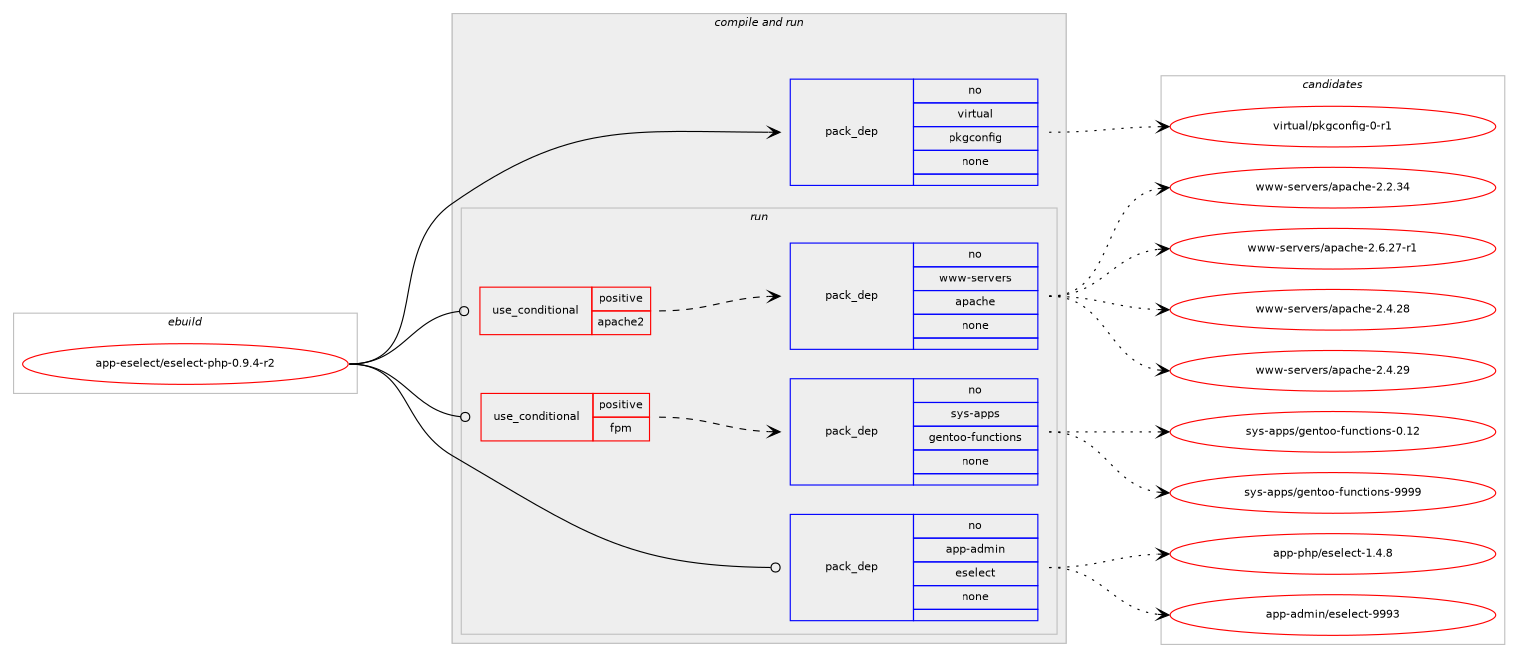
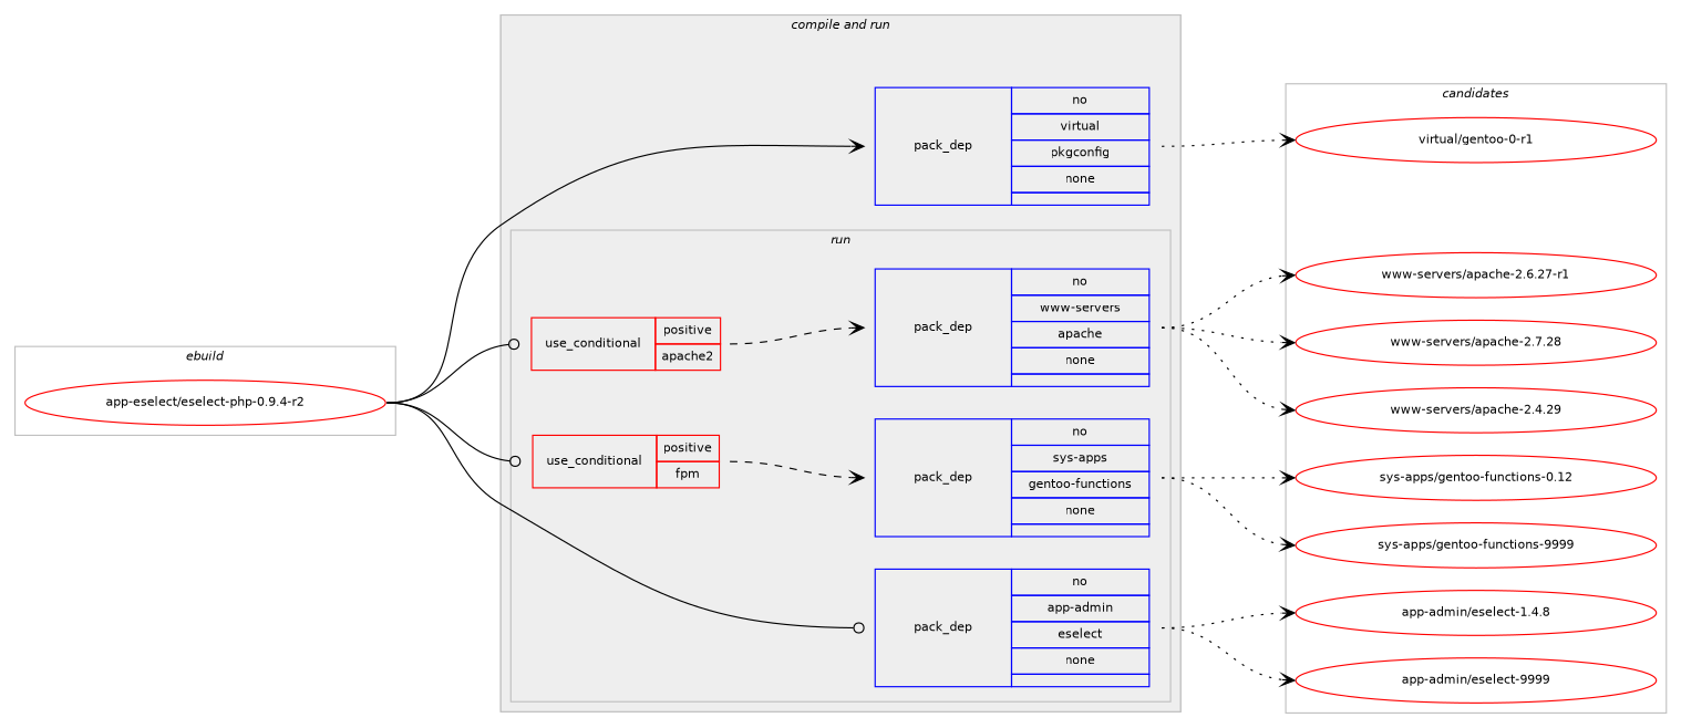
  digraph {
    compound=true
    concentrate=true
    fontname=Helvetica
    fontsize=10
    newrank=true
    rankdir=LR
    ranksep=1.5
    node [color=red fontname=Helvetica fontsize=10]
    edge [arrowhead=vee headport=w style=dotted tailport=e weight=100]
    n1 [label="app-eselect/eselect-php-0.9.4-r2" width=4]
    n2 [color=blue label=<<TABLE BORDER="0" CELLBORDER="1" CELLSPACING="0" CELLPADDING="4" WIDTH="220"><TR><TD ROWSPAN="6" CELLPADDING="30">pack_dep</TD></TR><TR><TD WIDTH="110">no</TD></TR><TR><TD>virtual</TD></TR><TR><TD>pkgconfig</TD></TR><TR><TD>none</TD></TR><TR><TD></TD></TR></TABLE>> shape=none]
    n3 [color=blue label=<<TABLE BORDER="0" CELLBORDER="1" CELLSPACING="0" CELLPADDING="4" WIDTH="220"><TR><TD ROWSPAN="6" CELLPADDING="30">pack_dep</TD></TR><TR><TD WIDTH="110">no</TD></TR><TR><TD>www-servers</TD></TR><TR><TD>apache</TD></TR><TR><TD>none</TD></TR><TR><TD></TD></TR></TABLE>> shape=none]
    n4 [label=<<TABLE BORDER="0" CELLBORDER="1" CELLSPACING="0" CELLPADDING="4"><TR><TD ROWSPAN="3" CELLPADDING="10">use_conditional</TD></TR><TR><TD>positive</TD></TR><TR><TD>apache2</TD></TR></TABLE>> shape=none]
    n5 [color=blue label=<<TABLE BORDER="0" CELLBORDER="1" CELLSPACING="0" CELLPADDING="4" WIDTH="220"><TR><TD ROWSPAN="6" CELLPADDING="30">pack_dep</TD></TR><TR><TD WIDTH="110">no</TD></TR><TR><TD>sys-apps</TD></TR><TR><TD>gentoo-functions</TD></TR><TR><TD>none</TD></TR><TR><TD></TD></TR></TABLE>> shape=none]
    n6 [label=<<TABLE BORDER="0" CELLBORDER="1" CELLSPACING="0" CELLPADDING="4"><TR><TD ROWSPAN="3" CELLPADDING="10">use_conditional</TD></TR><TR><TD>positive</TD></TR><TR><TD>fpm</TD></TR></TABLE>> shape=none]
    n7 [color=blue label=<<TABLE BORDER="0" CELLBORDER="1" CELLSPACING="0" CELLPADDING="4" WIDTH="220"><TR><TD ROWSPAN="6" CELLPADDING="30">pack_dep</TD></TR><TR><TD WIDTH="110">no</TD></TR><TR><TD>app-admin</TD></TR><TR><TD>eselect</TD></TR><TR><TD>none</TD></TR><TR><TD></TD></TR></TABLE>> shape=none]
-   n8 [label="virtual/pkgconfig-0-r1" width=4]
-   n9 [label="www-servers/apache-2.2.34" width=4]
+   n8 [label="virtual/gentoo-0-r1" width=4]
    n10 [label="www-servers/apache-2.6.27-r1" width=4]
-   n11 [label="www-servers/apache-2.4.28" width=4]
+   n11 [label="www-servers/apache-2.7.28" width=4]
    n12 [label="www-servers/apache-2.4.29" width=4]
    n13 [label="sys-apps/gentoo-functions-0.12" width=4]
    n14 [label="sys-apps/gentoo-functions-9999" width=4]
-   n15 [label="app-php/eselect-1.4.8" width=4]
-   n16 [label="app-admin/eselect-9993" width=4]
+   n15 [label="app-admin/eselect-1.4.8" width=4]
+   n16 [label="app-admin/eselect-9999" width=4]
    subgraph cluster_1 {
      color=gray
      label=<<i>ebuild</i>>
      rank=same
      n1
    }
    subgraph cluster_2 {
      color=gray
      label=<<i>dependencies</i>>
      subgraph cluster_3 {
        color=gray
        fillcolor="#eeeeee"
        label=<<i>compile</i>>
        style=filled
        subgraph sub_4 {
          color=gray
          fillcolor="#eeeeee"
          label=<<i>compile</i>>
          style=filled
          n2
        }
      }
      subgraph cluster_5 {
        color=gray
        fillcolor="#eeeeee"
        label=<<i>compile and run</i>>
        style=filled
      }
      subgraph cluster_6 {
        color=gray
        fillcolor="#eeeeee"
        label=<<i>run</i>>
        style=filled
        subgraph sub_7 {
          color=gray
          fillcolor="#eeeeee"
          label=<<i>run</i>>
          style=filled
          n4
          subgraph sub_8 {
            color=gray
            fillcolor="#eeeeee"
            label=<<i>run</i>>
            style=filled
            n3
          }
        }
        subgraph sub_9 {
          color=gray
          fillcolor="#eeeeee"
          label=<<i>run</i>>
          style=filled
          n6
          subgraph sub_10 {
            color=gray
            fillcolor="#eeeeee"
            label=<<i>run</i>>
            style=filled
            n5
          }
        }
        subgraph sub_11 {
          color=gray
          fillcolor="#eeeeee"
          label=<<i>run</i>>
          style=filled
          n7
        }
      }
    }
    subgraph cluster_12 {
      color=gray
      label=<<i>candidates</i>>
      rank=same
      subgraph sub_13 {
        color=black
        label=<<i>candidates</i>>
        nodesep=1
        rank=same
        n8
      }
      subgraph sub_14 {
        color=black
        label=<<i>candidates</i>>
        nodesep=1
        rank=same
-       n9
        n10
        n11
        n12
      }
      subgraph sub_15 {
        color=black
        label=<<i>candidates</i>>
        nodesep=1
        rank=same
        n13
        n14
      }
      subgraph sub_16 {
        color=black
        label=<<i>candidates</i>>
        nodesep=1
        rank=same
        n15
        n16
      }
    }
    n1 -> n2 [style=solid weight=20]
    n1 -> n4 [arrowhead=odot style=solid weight=20]
    n1 -> n6 [arrowhead=odot style=solid weight=20]
    n1 -> n7 [arrowhead=odot style=solid weight=20]
    n2 -> n8
-   n3 -> n9
    n3 -> n10
    n3 -> n11
    n3 -> n12
    n4 -> n3 [style=dashed weight=20]
    n5 -> n13
    n5 -> n14
    n6 -> n5 [style=dashed weight=20]
    n7 -> n15
    n7 -> n16
  }
